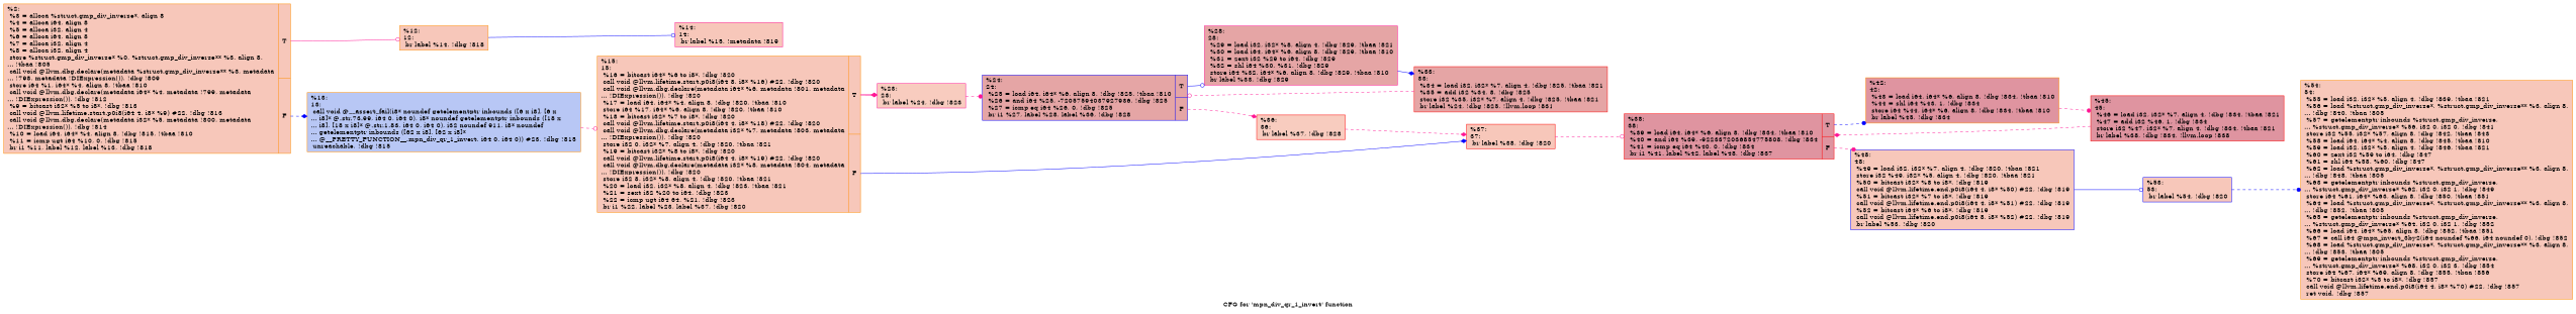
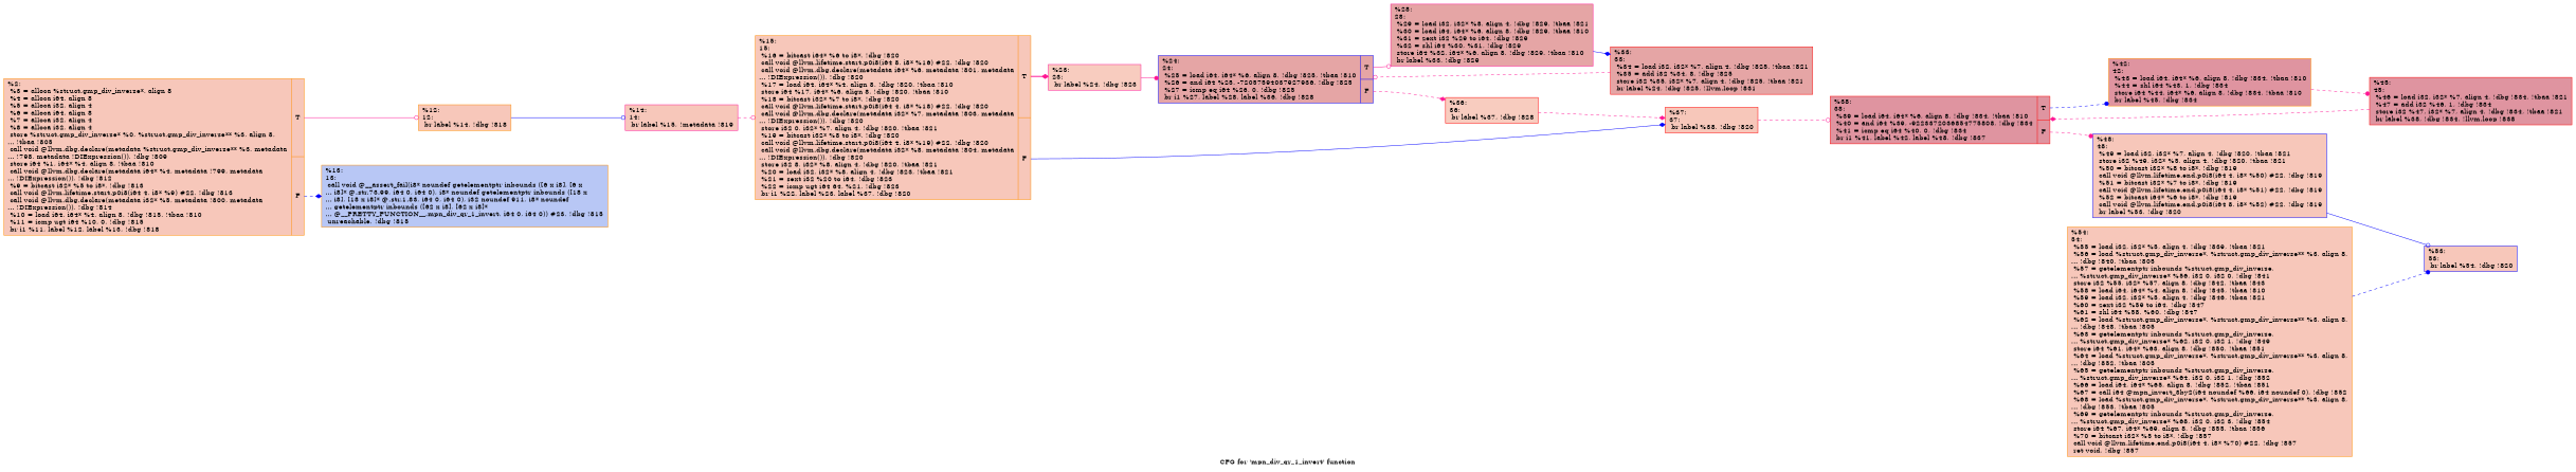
  digraph {
    label="CFG for 'mpn_div_qr_1_invert' function"
    rankdir=LR
    node [color=darkorange fillcolor="#ec7f6370" shape=record style=filled]
    edge [arrowhead=odot color=deeppink style=dashed]
    n1 [label="{%2:\l  %3 = alloca %struct.gmp_div_inverse*, align 8\l  %4 = alloca i64, align 8\l  %5 = alloca i32, align 4\l  %6 = alloca i64, align 8\l  %7 = alloca i32, align 4\l  %8 = alloca i32, align 4\l  store %struct.gmp_div_inverse* %0, %struct.gmp_div_inverse** %3, align 8,\l... !tbaa !805\l  call void @llvm.dbg.declare(metadata %struct.gmp_div_inverse** %3, metadata\l... !798, metadata !DIExpression()), !dbg !809\l  store i64 %1, i64* %4, align 8, !tbaa !810\l  call void @llvm.dbg.declare(metadata i64* %4, metadata !799, metadata\l... !DIExpression()), !dbg !812\l  %9 = bitcast i32* %5 to i8*, !dbg !813\l  call void @llvm.lifetime.start.p0i8(i64 4, i8* %9) #22, !dbg !813\l  call void @llvm.dbg.declare(metadata i32* %5, metadata !800, metadata\l... !DIExpression()), !dbg !814\l  %10 = load i64, i64* %4, align 8, !dbg !815, !tbaa !810\l  %11 = icmp ugt i64 %10, 0, !dbg !815\l  br i1 %11, label %12, label %13, !dbg !818\l|{<s0>T|<s1>F}}"]
    n2 [label="{%12:\l12:                                               \l  br label %14, !dbg !818\l}"]
    n3 [fillcolor="#5f7fe870" label="{%13:\l13:                                               \l  call void @__assert_fail(i8* noundef getelementptr inbounds ([6 x i8], [6 x\l... i8]* @.str.73.99, i64 0, i64 0), i8* noundef getelementptr inbounds ([18 x\l... i8], [18 x i8]* @.str.1.83, i64 0, i64 0), i32 noundef 911, i8* noundef\l... getelementptr inbounds ([62 x i8], [62 x i8]*\l... @__PRETTY_FUNCTION__.mpn_div_qr_1_invert, i64 0, i64 0)) #23, !dbg !815\l  unreachable, !dbg !815\l}"]
    n4 [color=deeppink label="{%14:\l14:                                               \l  br label %15, !metadata !819\l}"]
    n5 [label="{%15:\l15:                                               \l  %16 = bitcast i64* %6 to i8*, !dbg !820\l  call void @llvm.lifetime.start.p0i8(i64 8, i8* %16) #22, !dbg !820\l  call void @llvm.dbg.declare(metadata i64* %6, metadata !801, metadata\l... !DIExpression()), !dbg !820\l  %17 = load i64, i64* %4, align 8, !dbg !820, !tbaa !810\l  store i64 %17, i64* %6, align 8, !dbg !820, !tbaa !810\l  %18 = bitcast i32* %7 to i8*, !dbg !820\l  call void @llvm.lifetime.start.p0i8(i64 4, i8* %18) #22, !dbg !820\l  call void @llvm.dbg.declare(metadata i32* %7, metadata !803, metadata\l... !DIExpression()), !dbg !820\l  store i32 0, i32* %7, align 4, !dbg !820, !tbaa !821\l  %19 = bitcast i32* %8 to i8*, !dbg !820\l  call void @llvm.lifetime.start.p0i8(i64 4, i8* %19) #22, !dbg !820\l  call void @llvm.dbg.declare(metadata i32* %8, metadata !804, metadata\l... !DIExpression()), !dbg !820\l  store i32 8, i32* %8, align 4, !dbg !820, !tbaa !821\l  %20 = load i32, i32* %8, align 4, !dbg !823, !tbaa !821\l  %21 = sext i32 %20 to i64, !dbg !823\l  %22 = icmp ugt i64 64, %21, !dbg !823\l  br i1 %22, label %23, label %37, !dbg !820\l|{<s0>T|<s1>F}}"]
    n6 [color=deeppink fillcolor="#f08b6e70" label="{%23:\l23:                                               \l  br label %24, !dbg !823\l}"]
    n7 [color=red label="{%37:\l37:                                               \l  br label %38, !dbg !820\l}"]
    n8 [color=blue fillcolor="#c5333470" label="{%24:\l24:                                               \l  %25 = load i64, i64* %6, align 8, !dbg !825, !tbaa !810\l  %26 = and i64 %25, -72057594037927936, !dbg !825\l  %27 = icmp eq i64 %26, 0, !dbg !825\l  br i1 %27, label %28, label %36, !dbg !828\l|{<s0>T|<s1>F}}"]
    n9 [color=red fillcolor="#b70d2870" label="{%38:\l38:                                               \l  %39 = load i64, i64* %6, align 8, !dbg !834, !tbaa !810\l  %40 = and i64 %39, -9223372036854775808, !dbg !834\l  %41 = icmp eq i64 %40, 0, !dbg !834\l  br i1 %41, label %42, label %48, !dbg !837\l|{<s0>T|<s1>F}}"]
    n10 [color=deeppink fillcolor="#c5333470" label="{%28:\l28:                                               \l  %29 = load i32, i32* %8, align 4, !dbg !829, !tbaa !821\l  %30 = load i64, i64* %6, align 8, !dbg !829, !tbaa !810\l  %31 = zext i32 %29 to i64, !dbg !829\l  %32 = shl i64 %30, %31, !dbg !829\l  store i64 %32, i64* %6, align 8, !dbg !829, !tbaa !810\l  br label %33, !dbg !829\l}"]
    n11 [color=red fillcolor="#f08b6e70" label="{%36:\l36:                                               \l  br label %37, !dbg !828\l}"]
    n12 [fillcolor="#b70d2870" label="{%42:\l42:                                               \l  %43 = load i64, i64* %6, align 8, !dbg !834, !tbaa !810\l  %44 = shl i64 %43, 1, !dbg !834\l  store i64 %44, i64* %6, align 8, !dbg !834, !tbaa !810\l  br label %45, !dbg !834\l}"]
    n13 [color=blue label="{%48:\l48:                                               \l  %49 = load i32, i32* %7, align 4, !dbg !820, !tbaa !821\l  store i32 %49, i32* %5, align 4, !dbg !820, !tbaa !821\l  %50 = bitcast i32* %8 to i8*, !dbg !819\l  call void @llvm.lifetime.end.p0i8(i64 4, i8* %50) #22, !dbg !819\l  %51 = bitcast i32* %7 to i8*, !dbg !819\l  call void @llvm.lifetime.end.p0i8(i64 4, i8* %51) #22, !dbg !819\l  %52 = bitcast i64* %6 to i8*, !dbg !819\l  call void @llvm.lifetime.end.p0i8(i64 8, i8* %52) #22, !dbg !819\l  br label %53, !dbg !820\l}"]
    n14 [color=red fillcolor="#c5333470" label="{%33:\l33:                                               \l  %34 = load i32, i32* %7, align 4, !dbg !825, !tbaa !821\l  %35 = add i32 %34, 8, !dbg !825\l  store i32 %35, i32* %7, align 4, !dbg !825, !tbaa !821\l  br label %24, !dbg !825, !llvm.loop !831\l}"]
    n15 [color=red fillcolor="#b70d2870" label="{%45:\l45:                                               \l  %46 = load i32, i32* %7, align 4, !dbg !834, !tbaa !821\l  %47 = add i32 %46, 1, !dbg !834\l  store i32 %47, i32* %7, align 4, !dbg !834, !tbaa !821\l  br label %38, !dbg !834, !llvm.loop !838\l}"]
    n16 [color=blue label="{%53:\l53:                                               \l  br label %54, !dbg !820\l}"]
    n17 [label="{%54:\l54:                                               \l  %55 = load i32, i32* %5, align 4, !dbg !839, !tbaa !821\l  %56 = load %struct.gmp_div_inverse*, %struct.gmp_div_inverse** %3, align 8,\l... !dbg !840, !tbaa !805\l  %57 = getelementptr inbounds %struct.gmp_div_inverse,\l... %struct.gmp_div_inverse* %56, i32 0, i32 0, !dbg !841\l  store i32 %55, i32* %57, align 8, !dbg !842, !tbaa !843\l  %58 = load i64, i64* %4, align 8, !dbg !845, !tbaa !810\l  %59 = load i32, i32* %5, align 4, !dbg !846, !tbaa !821\l  %60 = zext i32 %59 to i64, !dbg !847\l  %61 = shl i64 %58, %60, !dbg !847\l  %62 = load %struct.gmp_div_inverse*, %struct.gmp_div_inverse** %3, align 8,\l... !dbg !848, !tbaa !805\l  %63 = getelementptr inbounds %struct.gmp_div_inverse,\l... %struct.gmp_div_inverse* %62, i32 0, i32 1, !dbg !849\l  store i64 %61, i64* %63, align 8, !dbg !850, !tbaa !851\l  %64 = load %struct.gmp_div_inverse*, %struct.gmp_div_inverse** %3, align 8,\l... !dbg !852, !tbaa !805\l  %65 = getelementptr inbounds %struct.gmp_div_inverse,\l... %struct.gmp_div_inverse* %64, i32 0, i32 1, !dbg !852\l  %66 = load i64, i64* %65, align 8, !dbg !852, !tbaa !851\l  %67 = call i64 @mpn_invert_3by2(i64 noundef %66, i64 noundef 0), !dbg !852\l  %68 = load %struct.gmp_div_inverse*, %struct.gmp_div_inverse** %3, align 8,\l... !dbg !853, !tbaa !805\l  %69 = getelementptr inbounds %struct.gmp_div_inverse,\l... %struct.gmp_div_inverse* %68, i32 0, i32 3, !dbg !854\l  store i64 %67, i64* %69, align 8, !dbg !855, !tbaa !856\l  %70 = bitcast i32* %5 to i8*, !dbg !857\l  call void @llvm.lifetime.end.p0i8(i64 4, i8* %70) #22, !dbg !857\l  ret void, !dbg !857\l}"]
    n1 -> n2 [style=solid tailport=s0]
    n1 -> n3 [arrowhead=diamond color=blue tailport=s1]
    n2 -> n4 [color=blue style=solid]
-   n3 -> n5
+   n4 -> n5
    n5 -> n6 [arrowhead=diamond style=bold tailport=s0]
    n5 -> n7 [arrowhead=diamond color=blue style=solid tailport=s1]
-   n6 -> n8 [arrowhead=dot]
+   n6 -> n8 [arrowhead=dot style=solid]
    n7 -> n9
-   n8 -> n10 [color=blue style=solid tailport=s0]
+   n8 -> n10 [style=solid tailport=s0]
    n8 -> n11 [arrowhead=diamond tailport=s1]
    n9 -> n12 [arrowhead=dot color=blue tailport=s0]
    n9 -> n13 [arrowhead=dot tailport=s1]
    n10 -> n14 [arrowhead=diamond color=blue style=solid]
    n11 -> n7 [arrowhead=diamond]
    n12 -> n15 [arrowhead=dot]
    n13 -> n16 [color=blue style=solid]
    n14 -> n8
    n15 -> n9 [arrowhead=diamond]
-   n16 -> n17 [arrowhead=dot color=blue]
+   n17 -> n16 [arrowhead=dot color=blue]
  }
